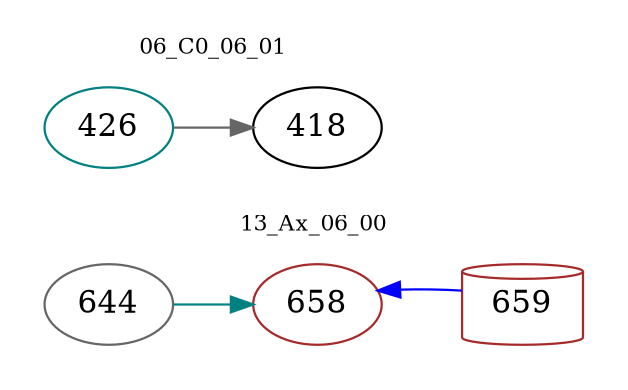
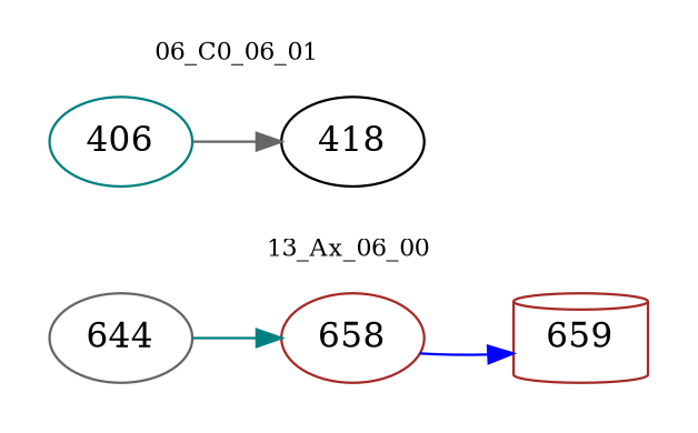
  digraph {
    fontname="DejaVu Serif"
    rankdir=LR
    node [color=brown fontname="DejaVu Serif" shape=ellipse]
    edge [fontname="DejaVu Serif"]
    n1 [color=gray40 label=644]
    n2 [label=658]
    n3 [label=659 shape=cylinder]
-   n4 [color=teal label=426]
+   n4 [color=teal label=406]
    n5 [color=black label=418]
    subgraph cluster_1 {
      color=white
      fontsize=10
      label="13_Ax_06_00"
      n1
      n2
      n3
    }
    subgraph cluster_2 {
      color=white
      fontsize=10
      label="06_C0_06_01"
      n4
      n5
    }
    n1 -> n2 [color=teal]
-   n3 -> n2 [color=blue]
+   n2 -> n3 [color=blue]
    n4 -> n5 [color=gray40]
  }
